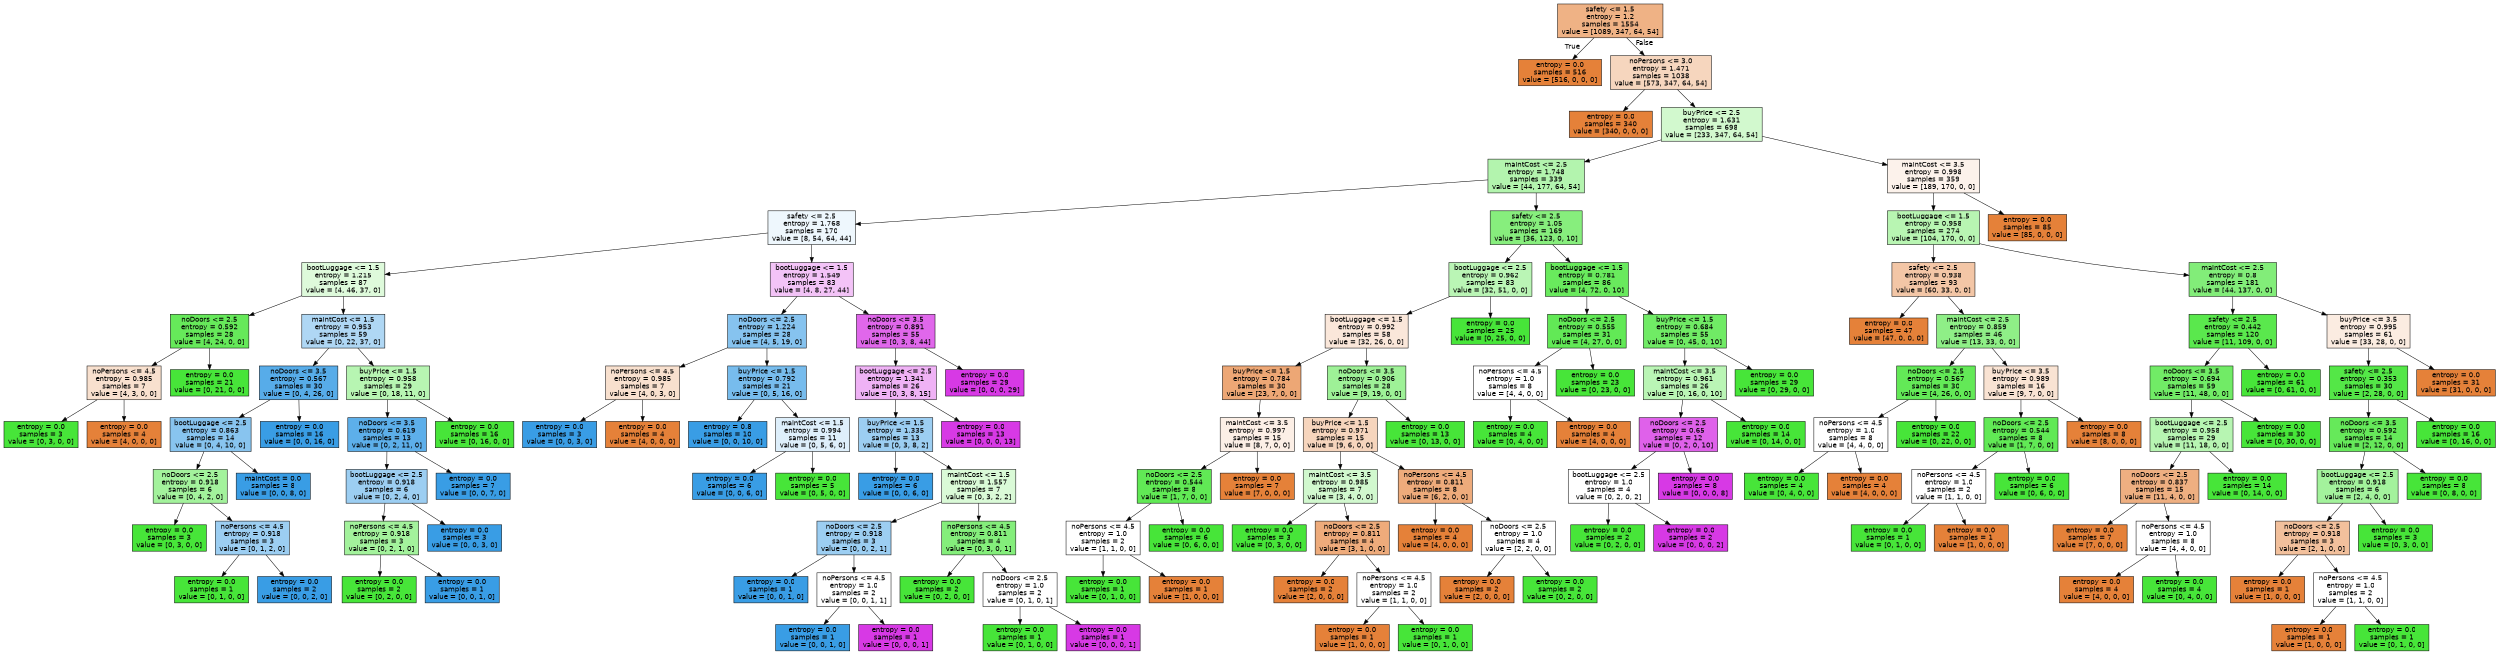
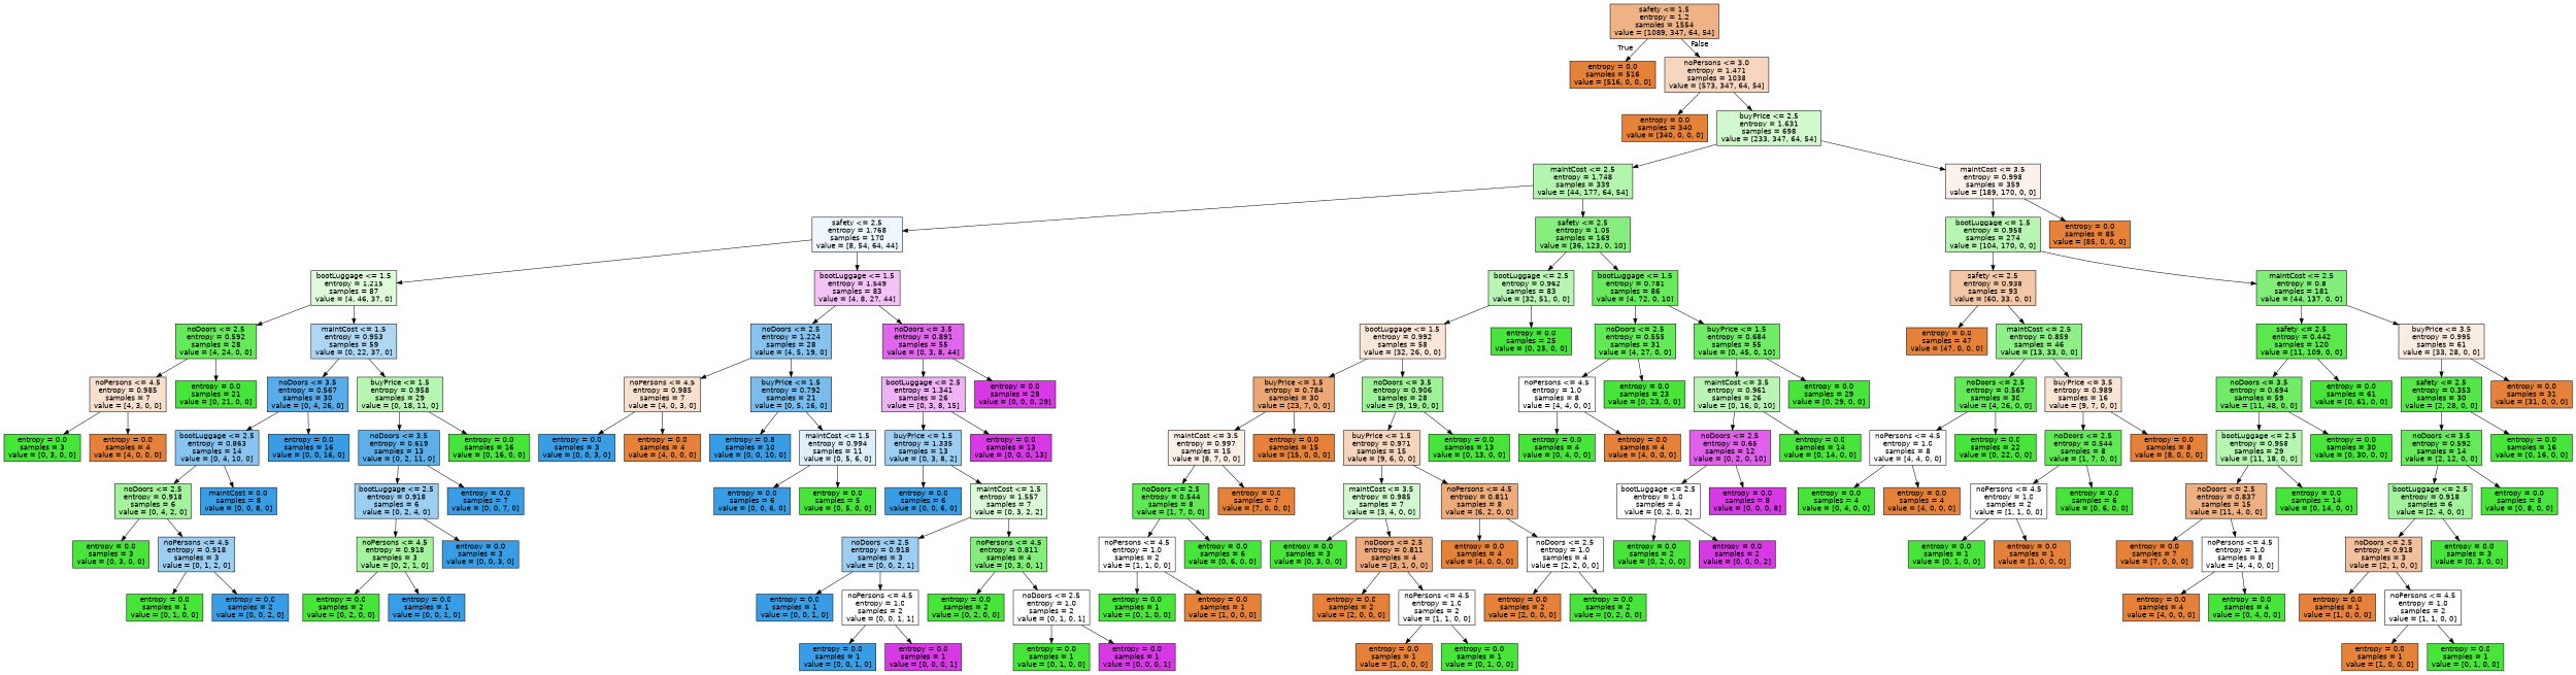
  digraph {
    node [color=black fillcolor="#47e539" fontname=helvetica shape=box style=filled]
    edge [fontname=helvetica]
    n1 [fillcolor="#efb285" label="safety <= 1.5\nentropy = 1.2\nsamples = 1554\nvalue = [1089, 347, 64, 54]"]
    n2 [fillcolor="#e58139" label="entropy = 0.0\nsamples = 516\nvalue = [516, 0, 0, 0]"]
    n3 [fillcolor="#f6d6be" label="noPersons <= 3.0\nentropy = 1.471\nsamples = 1038\nvalue = [573, 347, 64, 54]"]
    n4 [fillcolor="#e58139" label="entropy = 0.0\nsamples = 340\nvalue = [340, 0, 0, 0]"]
    n5 [fillcolor="#d2f9ce" label="buyPrice <= 2.5\nentropy = 1.631\nsamples = 698\nvalue = [233, 347, 64, 54]"]
    n6 [fillcolor="#b3f4ae" label="maintCost <= 2.5\nentropy = 1.748\nsamples = 339\nvalue = [44, 177, 64, 54]"]
    n7 [fillcolor="#fcf2eb" label="maintCost <= 3.5\nentropy = 0.998\nsamples = 359\nvalue = [189, 170, 0, 0]"]
    n8 [fillcolor="#eef7fd" label="safety <= 2.5\nentropy = 1.768\nsamples = 170\nvalue = [8, 54, 64, 44]"]
    n9 [fillcolor="#87ee7d" label="safety <= 2.5\nentropy = 1.05\nsamples = 169\nvalue = [36, 123, 0, 10]"]
    n10 [fillcolor="#b8f5b2" label="bootLuggage <= 1.5\nentropy = 0.958\nsamples = 274\nvalue = [104, 170, 0, 0]"]
    n11 [fillcolor="#e58139" label="entropy = 0.0\nsamples = 85\nvalue = [85, 0, 0, 0]"]
    n12 [fillcolor="#defadb" label="bootLuggage <= 1.5\nentropy = 1.215\nsamples = 87\nvalue = [4, 46, 37, 0]"]
    n13 [fillcolor="#f3c3f7" label="bootLuggage <= 1.5\nentropy = 1.549\nsamples = 83\nvalue = [4, 8, 27, 44]"]
    n14 [fillcolor="#baf5b5" label="bootLuggage <= 2.5\nentropy = 0.962\nsamples = 83\nvalue = [32, 51, 0, 0]"]
    n15 [fillcolor="#69ea5d" label="bootLuggage <= 1.5\nentropy = 0.781\nsamples = 86\nvalue = [4, 72, 0, 10]"]
    n16 [fillcolor="#66e95a" label="noDoors <= 2.5\nentropy = 0.592\nsamples = 28\nvalue = [4, 24, 0, 0]"]
    n17 [fillcolor="#afd7f4" label="maintCost <= 1.5\nentropy = 0.953\nsamples = 59\nvalue = [0, 22, 37, 0]"]
    n18 [fillcolor="#86c3ef" label="noDoors <= 2.5\nentropy = 1.224\nsamples = 28\nvalue = [4, 5, 19, 0]"]
    n19 [fillcolor="#e067eb" label="noDoors <= 3.5\nentropy = 0.891\nsamples = 55\nvalue = [0, 3, 8, 44]"]
    n20 [fillcolor="#f8e0ce" label="noPersons <= 4.5\nentropy = 0.985\nsamples = 7\nvalue = [4, 3, 0, 0]"]
    n21 [label="entropy = 0.0\nsamples = 21\nvalue = [0, 21, 0, 0]"]
    n22 [fillcolor="#57ace9" label="noDoors <= 3.5\nentropy = 0.567\nsamples = 30\nvalue = [0, 4, 26, 0]"]
    n23 [fillcolor="#b7f5b2" label="buyPrice <= 1.5\nentropy = 0.958\nsamples = 29\nvalue = [0, 18, 11, 0]"]
    n24 [label="entropy = 0.0\nsamples = 3\nvalue = [0, 3, 0, 0]"]
    n25 [fillcolor="#e58139" label="entropy = 0.0\nsamples = 4\nvalue = [4, 0, 0, 0]"]
    n26 [fillcolor="#88c4ef" label="bootLuggage <= 2.5\nentropy = 0.863\nsamples = 14\nvalue = [0, 4, 10, 0]"]
    n27 [fillcolor="#399de5" label="entropy = 0.0\nsamples = 16\nvalue = [0, 0, 16, 0]"]
    n28 [fillcolor="#5dafea" label="noDoors <= 3.5\nentropy = 0.619\nsamples = 13\nvalue = [0, 2, 11, 0]"]
    n29 [label="entropy = 0.0\nsamples = 16\nvalue = [0, 16, 0, 0]"]
    n30 [fillcolor="#a3f29c" label="noDoors <= 2.5\nentropy = 0.918\nsamples = 6\nvalue = [0, 4, 2, 0]"]
    n31 [fillcolor="#399de5" label="maintCost = 0.0\nsamples = 8\nvalue = [0, 0, 8, 0]"]
    n32 [label="entropy = 0.0\nsamples = 3\nvalue = [0, 3, 0, 0]"]
    n33 [fillcolor="#9ccef2" label="noPersons <= 4.5\nentropy = 0.918\nsamples = 3\nvalue = [0, 1, 2, 0]"]
    n34 [label="entropy = 0.0\nsamples = 1\nvalue = [0, 1, 0, 0]"]
    n35 [fillcolor="#399de5" label="entropy = 0.0\nsamples = 2\nvalue = [0, 0, 2, 0]"]
    n36 [fillcolor="#9ccef2" label="bootLuggage <= 2.5\nentropy = 0.918\nsamples = 6\nvalue = [0, 2, 4, 0]"]
    n37 [fillcolor="#399de5" label="entropy = 0.0\nsamples = 7\nvalue = [0, 0, 7, 0]"]
    n38 [fillcolor="#a3f29c" label="noPersons <= 4.5\nentropy = 0.918\nsamples = 3\nvalue = [0, 2, 1, 0]"]
    n39 [fillcolor="#399de5" label="entropy = 0.0\nsamples = 3\nvalue = [0, 0, 3, 0]"]
    n40 [label="entropy = 0.0\nsamples = 2\nvalue = [0, 2, 0, 0]"]
    n41 [fillcolor="#399de5" label="entropy = 0.0\nsamples = 1\nvalue = [0, 0, 1, 0]"]
    n42 [fillcolor="#f8e0ce" label="noPersons <= 4.5\nentropy = 0.985\nsamples = 7\nvalue = [4, 0, 3, 0]"]
    n43 [fillcolor="#77bced" label="buyPrice <= 1.5\nentropy = 0.792\nsamples = 21\nvalue = [0, 5, 16, 0]"]
    n44 [fillcolor="#efb2f5" label="bootLuggage <= 2.5\nentropy = 1.341\nsamples = 26\nvalue = [0, 3, 8, 15]"]
    n45 [fillcolor="#d739e5" label="entropy = 0.0\nsamples = 29\nvalue = [0, 0, 0, 29]"]
    n46 [fillcolor="#399de5" label="entropy = 0.0\nsamples = 3\nvalue = [0, 0, 3, 0]"]
    n47 [fillcolor="#e58139" label="entropy = 0.0\nsamples = 4\nvalue = [4, 0, 0, 0]"]
    n48 [fillcolor="#399de5" label="entropy = 0.8\nsamples = 10\nvalue = [0, 0, 10, 0]"]
    n49 [fillcolor="#deeffb" label="maintCost <= 1.5\nentropy = 0.994\nsamples = 11\nvalue = [0, 5, 6, 0]"]
    n50 [fillcolor="#399de5" label="entropy = 0.0\nsamples = 6\nvalue = [0, 0, 6, 0]"]
    n51 [label="entropy = 0.0\nsamples = 5\nvalue = [0, 5, 0, 0]"]
    n52 [fillcolor="#9ccef2" label="buyPrice <= 1.5\nentropy = 1.335\nsamples = 13\nvalue = [0, 3, 8, 2]"]
    n53 [fillcolor="#d739e5" label="entropy = 0.0\nsamples = 13\nvalue = [0, 0, 0, 13]"]
    n54 [fillcolor="#399de5" label="entropy = 0.0\nsamples = 6\nvalue = [0, 0, 6, 0]"]
    n55 [fillcolor="#dafad7" label="maintCost <= 1.5\nentropy = 1.557\nsamples = 7\nvalue = [0, 3, 2, 2]"]
    n56 [fillcolor="#9ccef2" label="noDoors <= 2.5\nentropy = 0.918\nsamples = 3\nvalue = [0, 0, 2, 1]"]
    n57 [fillcolor="#84ee7b" label="noPersons <= 4.5\nentropy = 0.811\nsamples = 4\nvalue = [0, 3, 0, 1]"]
    n58 [fillcolor="#399de5" label="entropy = 0.0\nsamples = 1\nvalue = [0, 0, 1, 0]"]
    n59 [fillcolor="#ffffff" label="noPersons <= 4.5\nentropy = 1.0\nsamples = 2\nvalue = [0, 0, 1, 1]"]
    n60 [label="entropy = 0.0\nsamples = 2\nvalue = [0, 2, 0, 0]"]
    n61 [fillcolor="#ffffff" label="noDoors <= 2.5\nentropy = 1.0\nsamples = 2\nvalue = [0, 1, 0, 1]"]
    n62 [fillcolor="#399de5" label="entropy = 0.0\nsamples = 1\nvalue = [0, 0, 1, 0]"]
    n63 [fillcolor="#d739e5" label="entropy = 0.0\nsamples = 1\nvalue = [0, 0, 0, 1]"]
    n64 [label="entropy = 0.0\nsamples = 1\nvalue = [0, 1, 0, 0]"]
    n65 [fillcolor="#d739e5" label="entropy = 0.0\nsamples = 1\nvalue = [0, 0, 0, 1]"]
    n66 [fillcolor="#fae7da" label="bootLuggage <= 1.5\nentropy = 0.992\nsamples = 58\nvalue = [32, 26, 0, 0]"]
    n67 [label="entropy = 0.0\nsamples = 25\nvalue = [0, 25, 0, 0]"]
    n68 [fillcolor="#62e956" label="noDoors <= 2.5\nentropy = 0.555\nsamples = 31\nvalue = [4, 27, 0, 0]"]
    n69 [fillcolor="#70eb65" label="buyPrice <= 1.5\nentropy = 0.684\nsamples = 55\nvalue = [0, 45, 0, 10]"]
    n70 [fillcolor="#eda775" label="buyPrice <= 1.5\nentropy = 0.784\nsamples = 30\nvalue = [23, 7, 0, 0]"]
    n71 [fillcolor="#9ef197" label="noDoors <= 3.5\nentropy = 0.906\nsamples = 28\nvalue = [9, 19, 0, 0]"]
    n72 [fillcolor="#fcefe6" label="maintCost <= 3.5\nentropy = 0.997\nsamples = 15\nvalue = [8, 7, 0, 0]"]
+   n73 [fillcolor="#e58139" label="entropy = 0.0\nsamples = 15\nvalue = [15, 0, 0, 0]"]
    n74 [fillcolor="#f6d5bd" label="buyPrice <= 1.5\nentropy = 0.971\nsamples = 15\nvalue = [9, 6, 0, 0]"]
    n75 [label="entropy = 0.0\nsamples = 13\nvalue = [0, 13, 0, 0]"]
    n76 [fillcolor="#61e955" label="noDoors <= 2.5\nentropy = 0.544\nsamples = 8\nvalue = [1, 7, 0, 0]"]
    n77 [fillcolor="#e58139" label="entropy = 0.0\nsamples = 7\nvalue = [7, 0, 0, 0]"]
    n78 [fillcolor="#ffffff" label="noPersons <= 4.5\nentropy = 1.0\nsamples = 2\nvalue = [1, 1, 0, 0]"]
    n79 [label="entropy = 0.0\nsamples = 6\nvalue = [0, 6, 0, 0]"]
    n80 [label="entropy = 0.0\nsamples = 1\nvalue = [0, 1, 0, 0]"]
    n81 [fillcolor="#e58139" label="entropy = 0.0\nsamples = 1\nvalue = [1, 0, 0, 0]"]
    n82 [fillcolor="#d1f8ce" label="maintCost <= 3.5\nentropy = 0.985\nsamples = 7\nvalue = [3, 4, 0, 0]"]
    n83 [fillcolor="#eeab7b" label="noPersons <= 4.5\nentropy = 0.811\nsamples = 8\nvalue = [6, 2, 0, 0]"]
    n84 [label="entropy = 0.0\nsamples = 3\nvalue = [0, 3, 0, 0]"]
    n85 [fillcolor="#eeab7b" label="noDoors <= 2.5\nentropy = 0.811\nsamples = 4\nvalue = [3, 1, 0, 0]"]
    n86 [fillcolor="#e58139" label="entropy = 0.0\nsamples = 4\nvalue = [4, 0, 0, 0]"]
    n87 [fillcolor="#ffffff" label="noDoors <= 2.5\nentropy = 1.0\nsamples = 4\nvalue = [2, 2, 0, 0]"]
    n88 [fillcolor="#e58139" label="entropy = 0.0\nsamples = 2\nvalue = [2, 0, 0, 0]"]
    n89 [fillcolor="#ffffff" label="noPersons <= 4.5\nentropy = 1.0\nsamples = 2\nvalue = [1, 1, 0, 0]"]
    n90 [fillcolor="#e58139" label="entropy = 0.0\nsamples = 1\nvalue = [1, 0, 0, 0]"]
    n91 [label="entropy = 0.0\nsamples = 1\nvalue = [0, 1, 0, 0]"]
    n92 [fillcolor="#e58139" label="entropy = 0.0\nsamples = 2\nvalue = [2, 0, 0, 0]"]
    n93 [label="entropy = 0.0\nsamples = 2\nvalue = [0, 2, 0, 0]"]
    n94 [fillcolor="#ffffff" label="noPersons <= 4.5\nentropy = 1.0\nsamples = 8\nvalue = [4, 4, 0, 0]"]
    n95 [label="entropy = 0.0\nsamples = 23\nvalue = [0, 23, 0, 0]"]
    n96 [fillcolor="#baf5b5" label="maintCost <= 3.5\nentropy = 0.961\nsamples = 26\nvalue = [0, 16, 0, 10]"]
    n97 [label="entropy = 0.0\nsamples = 29\nvalue = [0, 29, 0, 0]"]
    n98 [label="entropy = 0.0\nsamples = 4\nvalue = [0, 4, 0, 0]"]
    n99 [fillcolor="#e58139" label="entropy = 0.0\nsamples = 4\nvalue = [4, 0, 0, 0]"]
    n100 [fillcolor="#df61ea" label="noDoors <= 2.5\nentropy = 0.65\nsamples = 12\nvalue = [0, 2, 0, 10]"]
    n101 [label="entropy = 0.0\nsamples = 14\nvalue = [0, 14, 0, 0]"]
    n102 [fillcolor="#ffffff" label="bootLuggage <= 2.5\nentropy = 1.0\nsamples = 4\nvalue = [0, 2, 0, 2]"]
    n103 [fillcolor="#d739e5" label="entropy = 0.0\nsamples = 8\nvalue = [0, 0, 0, 8]"]
    n104 [label="entropy = 0.0\nsamples = 2\nvalue = [0, 2, 0, 0]"]
    n105 [fillcolor="#d739e5" label="entropy = 0.0\nsamples = 2\nvalue = [0, 0, 0, 2]"]
    n106 [fillcolor="#f3c6a6" label="safety <= 2.5\nentropy = 0.938\nsamples = 93\nvalue = [60, 33, 0, 0]"]
    n107 [fillcolor="#82ed79" label="maintCost <= 2.5\nentropy = 0.8\nsamples = 181\nvalue = [44, 137, 0, 0]"]
    n108 [fillcolor="#e58139" label="entropy = 0.0\nsamples = 47\nvalue = [47, 0, 0, 0]"]
    n109 [fillcolor="#8fef87" label="maintCost <= 2.5\nentropy = 0.859\nsamples = 46\nvalue = [13, 33, 0, 0]"]
    n110 [fillcolor="#5ae84d" label="safety <= 2.5\nentropy = 0.442\nsamples = 120\nvalue = [11, 109, 0, 0]"]
    n111 [fillcolor="#fbece1" label="buyPrice <= 3.5\nentropy = 0.995\nsamples = 61\nvalue = [33, 28, 0, 0]"]
    n112 [fillcolor="#63e957" label="noDoors <= 2.5\nentropy = 0.567\nsamples = 30\nvalue = [4, 26, 0, 0]"]
    n113 [fillcolor="#f9e3d3" label="buyPrice <= 3.5\nentropy = 0.989\nsamples = 16\nvalue = [9, 7, 0, 0]"]
    n114 [fillcolor="#ffffff" label="noPersons <= 4.5\nentropy = 1.0\nsamples = 8\nvalue = [4, 4, 0, 0]"]
    n115 [label="entropy = 0.0\nsamples = 22\nvalue = [0, 22, 0, 0]"]
    n116 [fillcolor="#61e955" label="noDoors <= 2.5\nentropy = 0.544\nsamples = 8\nvalue = [1, 7, 0, 0]"]
    n117 [fillcolor="#e58139" label="entropy = 0.0\nsamples = 8\nvalue = [8, 0, 0, 0]"]
    n118 [label="entropy = 0.0\nsamples = 4\nvalue = [0, 4, 0, 0]"]
    n119 [fillcolor="#e58139" label="entropy = 0.0\nsamples = 4\nvalue = [4, 0, 0, 0]"]
    n120 [fillcolor="#ffffff" label="noPersons <= 4.5\nentropy = 1.0\nsamples = 2\nvalue = [1, 1, 0, 0]"]
    n121 [label="entropy = 0.0\nsamples = 6\nvalue = [0, 6, 0, 0]"]
    n122 [label="entropy = 0.0\nsamples = 1\nvalue = [0, 1, 0, 0]"]
    n123 [fillcolor="#e58139" label="entropy = 0.0\nsamples = 1\nvalue = [1, 0, 0, 0]"]
    n124 [fillcolor="#71eb66" label="noDoors <= 3.5\nentropy = 0.694\nsamples = 59\nvalue = [11, 48, 0, 0]"]
    n125 [label="entropy = 0.0\nsamples = 61\nvalue = [0, 61, 0, 0]"]
    n126 [fillcolor="#54e747" label="safety <= 2.5\nentropy = 0.353\nsamples = 30\nvalue = [2, 28, 0, 0]"]
    n127 [fillcolor="#e58139" label="entropy = 0.0\nsamples = 31\nvalue = [31, 0, 0, 0]"]
    n128 [fillcolor="#b7f5b2" label="bootLuggage <= 2.5\nentropy = 0.958\nsamples = 29\nvalue = [11, 18, 0, 0]"]
    n129 [label="entropy = 0.0\nsamples = 30\nvalue = [0, 30, 0, 0]"]
    n130 [fillcolor="#eeaf81" label="noDoors <= 2.5\nentropy = 0.837\nsamples = 15\nvalue = [11, 4, 0, 0]"]
    n131 [label="entropy = 0.0\nsamples = 14\nvalue = [0, 14, 0, 0]"]
    n132 [fillcolor="#e58139" label="entropy = 0.0\nsamples = 7\nvalue = [7, 0, 0, 0]"]
    n133 [fillcolor="#ffffff" label="noPersons <= 4.5\nentropy = 1.0\nsamples = 8\nvalue = [4, 4, 0, 0]"]
    n134 [fillcolor="#e58139" label="entropy = 0.0\nsamples = 4\nvalue = [4, 0, 0, 0]"]
    n135 [label="entropy = 0.0\nsamples = 4\nvalue = [0, 4, 0, 0]"]
    n136 [fillcolor="#66e95a" label="noDoors <= 3.5\nentropy = 0.592\nsamples = 14\nvalue = [2, 12, 0, 0]"]
    n137 [label="entropy = 0.0\nsamples = 16\nvalue = [0, 16, 0, 0]"]
    n138 [fillcolor="#a3f29c" label="bootLuggage <= 2.5\nentropy = 0.918\nsamples = 6\nvalue = [2, 4, 0, 0]"]
    n139 [label="entropy = 0.0\nsamples = 8\nvalue = [0, 8, 0, 0]"]
    n140 [fillcolor="#f2c09c" label="noDoors <= 2.5\nentropy = 0.918\nsamples = 3\nvalue = [2, 1, 0, 0]"]
    n141 [label="entropy = 0.0\nsamples = 3\nvalue = [0, 3, 0, 0]"]
    n142 [fillcolor="#e58139" label="entropy = 0.0\nsamples = 1\nvalue = [1, 0, 0, 0]"]
    n143 [fillcolor="#ffffff" label="noPersons <= 4.5\nentropy = 1.0\nsamples = 2\nvalue = [1, 1, 0, 0]"]
    n144 [fillcolor="#e58139" label="entropy = 0.0\nsamples = 1\nvalue = [1, 0, 0, 0]"]
    n145 [label="entropy = 0.0\nsamples = 1\nvalue = [0, 1, 0, 0]"]
    n1 -> n2 [headlabel=True labelangle=45 labeldistance=2.5]
    n1 -> n3 [headlabel=False labelangle=-45 labeldistance=2.5]
    n3 -> n4
    n3 -> n5
    n5 -> n6
    n5 -> n7
    n6 -> n8
    n6 -> n9
    n7 -> n10
    n7 -> n11
    n8 -> n12
    n8 -> n13
    n9 -> n14
    n9 -> n15
    n10 -> n106
    n10 -> n107
    n12 -> n16
    n12 -> n17
    n13 -> n18
    n13 -> n19
    n14 -> n66
    n14 -> n67
    n15 -> n68
    n15 -> n69
    n16 -> n20
    n16 -> n21
    n17 -> n22
    n17 -> n23
    n18 -> n42
    n18 -> n43
    n19 -> n44
    n19 -> n45
    n20 -> n24
    n20 -> n25
    n22 -> n26
    n22 -> n27
    n23 -> n28
    n23 -> n29
    n26 -> n30
    n26 -> n31
    n28 -> n36
    n28 -> n37
    n30 -> n32
    n30 -> n33
    n33 -> n34
    n33 -> n35
    n36 -> n38
    n36 -> n39
    n38 -> n40
    n38 -> n41
    n42 -> n46
    n42 -> n47
    n43 -> n48
    n43 -> n49
    n44 -> n52
    n44 -> n53
    n49 -> n50
    n49 -> n51
    n52 -> n54
    n52 -> n55
    n55 -> n56
    n55 -> n57
    n56 -> n58
    n56 -> n59
    n57 -> n60
    n57 -> n61
    n59 -> n62
    n59 -> n63
    n61 -> n64
    n61 -> n65
    n66 -> n70
    n66 -> n71
    n68 -> n94
    n68 -> n95
    n69 -> n96
    n69 -> n97
    n70 -> n72
+   n70 -> n73
    n71 -> n74
    n71 -> n75
    n72 -> n76
    n72 -> n77
    n74 -> n82
    n74 -> n83
    n76 -> n78
    n76 -> n79
    n78 -> n80
    n78 -> n81
    n82 -> n84
    n82 -> n85
    n83 -> n86
    n83 -> n87
    n85 -> n88
    n85 -> n89
    n87 -> n92
    n87 -> n93
    n89 -> n90
    n89 -> n91
    n94 -> n98
    n94 -> n99
    n96 -> n100
    n96 -> n101
    n100 -> n102
    n100 -> n103
    n102 -> n104
    n102 -> n105
    n106 -> n108
    n106 -> n109
    n107 -> n110
    n107 -> n111
    n109 -> n112
    n109 -> n113
    n110 -> n124
    n110 -> n125
    n111 -> n126
    n111 -> n127
    n112 -> n114
    n112 -> n115
    n113 -> n116
    n113 -> n117
    n114 -> n118
    n114 -> n119
    n116 -> n120
    n116 -> n121
    n120 -> n122
    n120 -> n123
    n124 -> n128
    n124 -> n129
    n126 -> n136
    n126 -> n137
    n128 -> n130
    n128 -> n131
    n130 -> n132
    n130 -> n133
    n133 -> n134
    n133 -> n135
    n136 -> n138
    n136 -> n139
    n138 -> n140
    n138 -> n141
    n140 -> n142
    n140 -> n143
    n143 -> n144
    n143 -> n145
  }
